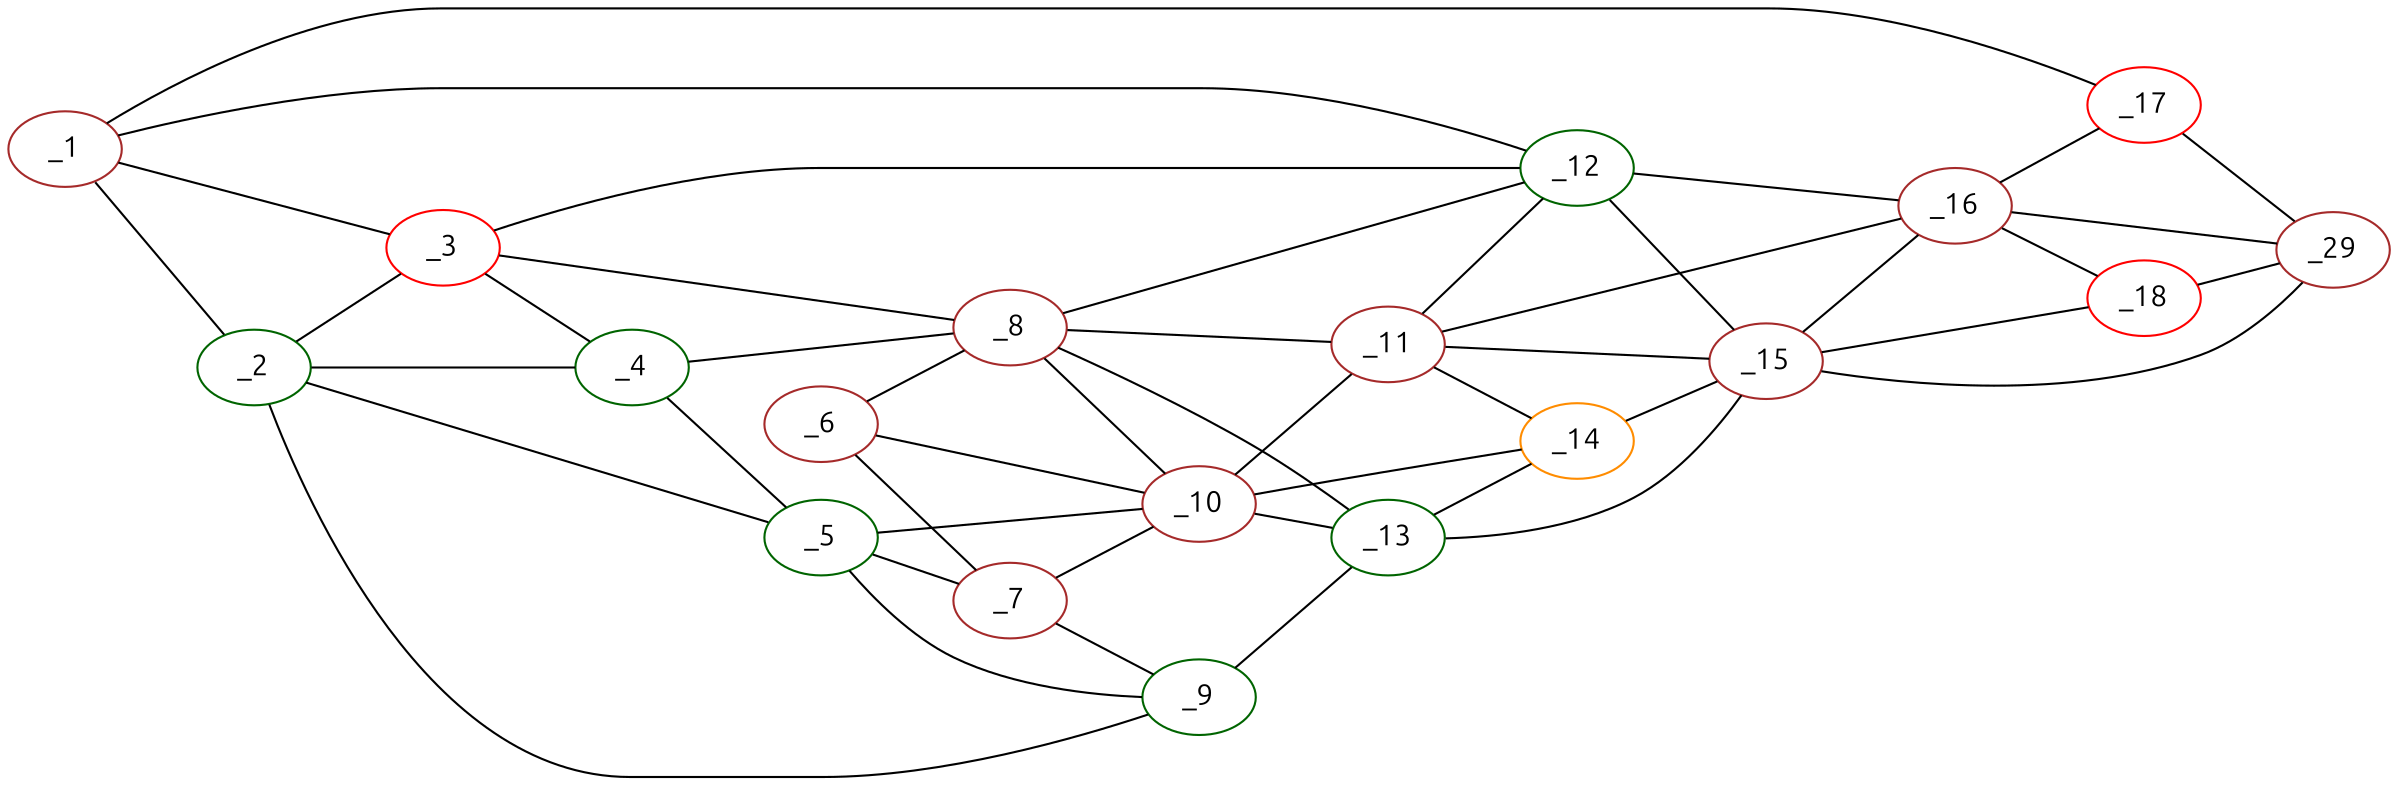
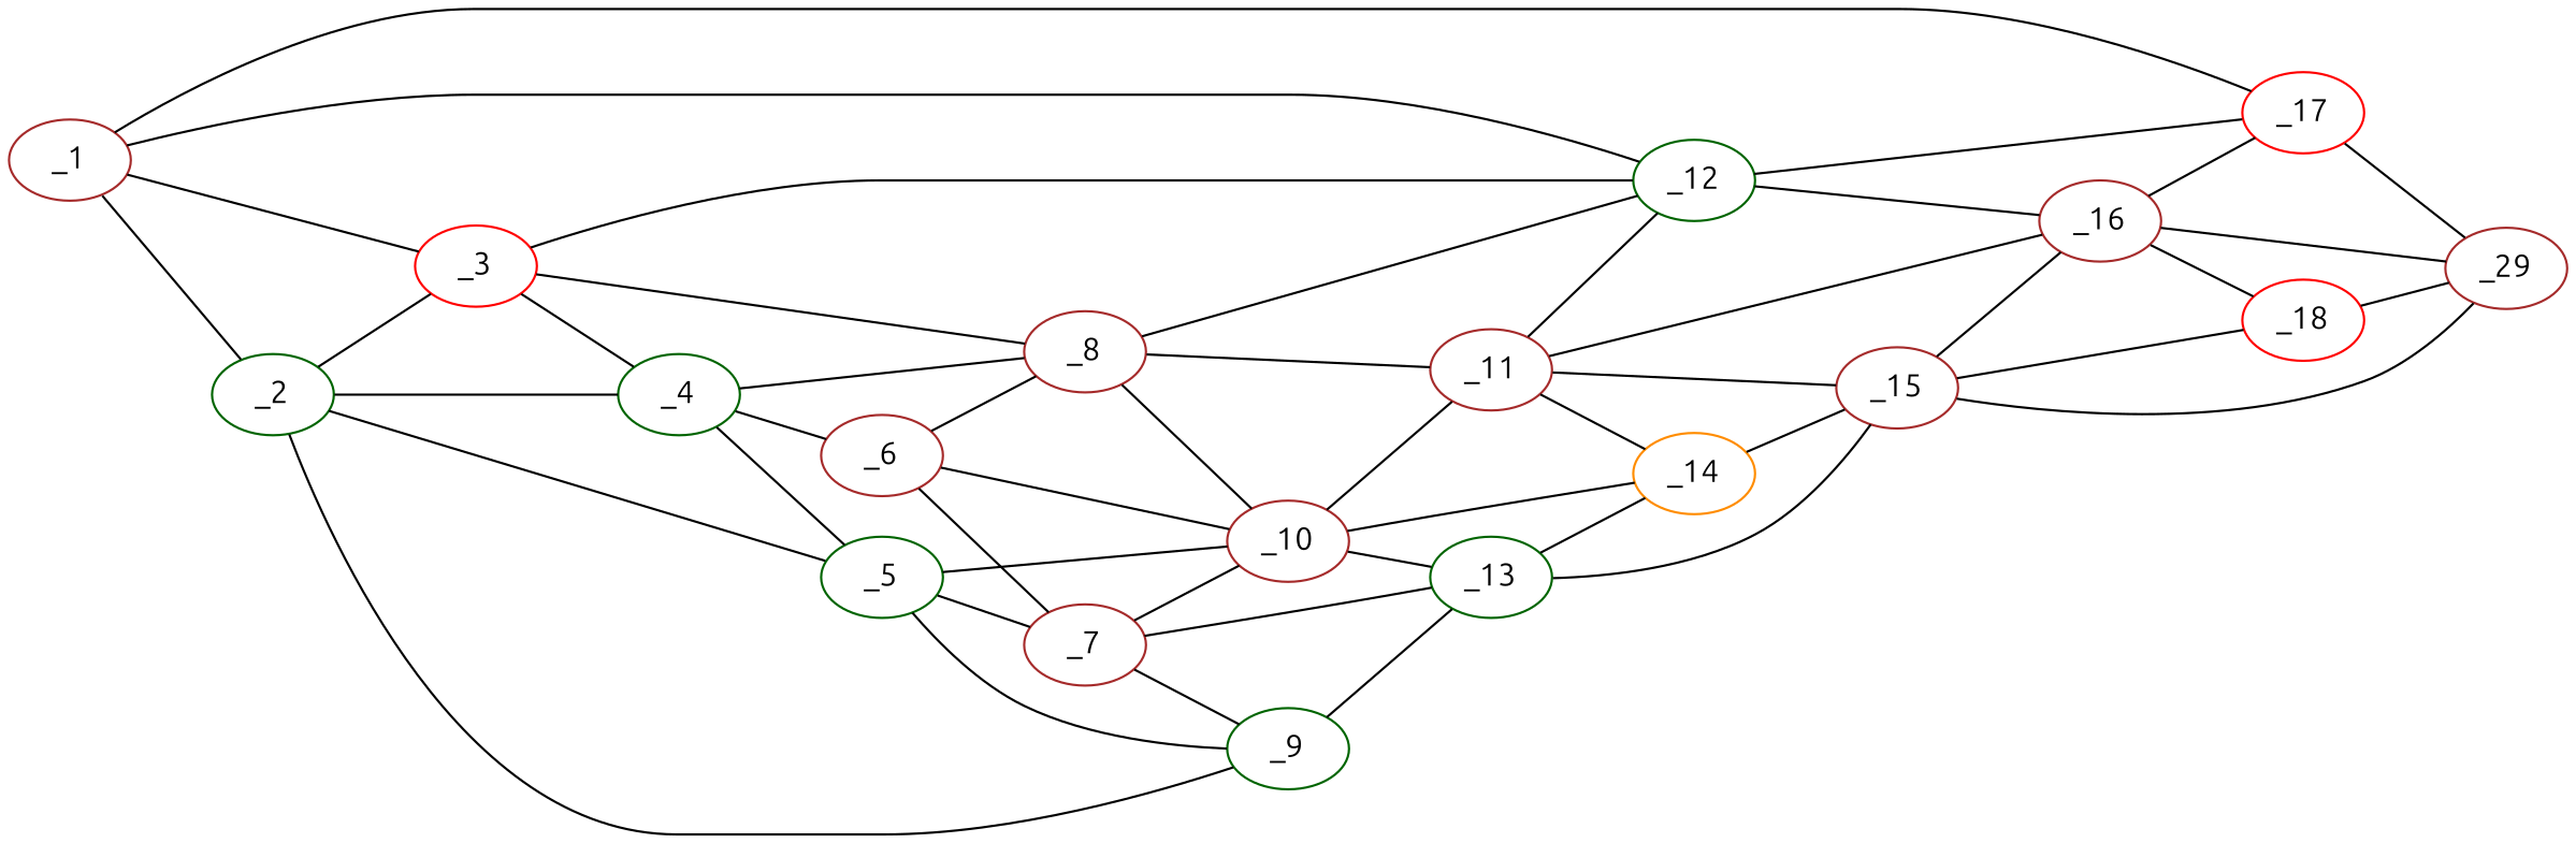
  graph {
    fontname=Ubuntu
    rankdir=LR
    node [color=brown fontname=Ubuntu x=48 y=53]
    edge [fontname=Ubuntu valence=2]
    _1 [x=16]
    _2 [color=darkgreen x=19 y=44]
    _3 [color=red x=24 y=56]
    _12 [color=darkgreen x=61 y=76]
    _17 [color=red x=86 y=92]
    _9 [color=darkgreen x=49 y=35]
    _4 [color=darkgreen x=34 y=52]
    _5 [color=darkgreen x=35 y=46]
    _13 [color=darkgreen x=65 y=37]
    _8 [y=60]
    _16 [x=83 y=63]
    n12 [label=_29 x=121 y=83]
    _6 [x=47 y=50]
    _7 [y=46]
    _10 [x=51]
    _14 [color=darkorange x=70 y=40]
    _15 [x=78 y=43]
    _11 [x=57 y=64]
    _18 [color=red x=91 y=56]
    _1 -- _2
    _1 -- _3 [valence=1]
    _1 -- _12
    _1 -- _17 [valence=1]
    _2 -- _3
    _2 -- _9
    _2 -- _4
    _2 -- _5
    _3 -- _12 [valence=1]
    _3 -- _4 [valence=1]
    _3 -- _8
-   _12 -- _15
+   _12 -- _17
    _12 -- _16
    _17 -- n12 [valence=1]
    _9 -- _13 [valence=1]
    _4 -- _5 [valence=1]
    _4 -- _8 [valence=1]
+   _4 -- _6
    _5 -- _9 [valence=1]
    _5 -- _7 [valence=1]
    _5 -- _10
    _13 -- _14 [valence=1]
    _13 -- _15 [valence=1]
    _8 -- _12 [valence=1]
    _8 -- _10
    _8 -- _11
    _16 -- _17 [valence=1]
    _16 -- n12
    _16 -- _18
    _6 -- _8
    _6 -- _7
    _6 -- _10 [valence=1]
    _7 -- _9
-   _8 -- _13 [valence=1]
+   _7 -- _13 [valence=1]
    _7 -- _10 [valence=1]
    _10 -- _13
    _10 -- _14 [valence=1]
    _10 -- _11 [valence=1]
    _14 -- _15
    _15 -- _16 [valence=1]
    _15 -- n12 [valence=1]
    _15 -- _18 [valence=1]
    _11 -- _12
    _11 -- _16
    _11 -- _14
    _11 -- _15 [valence=1]
    _18 -- n12
  }
